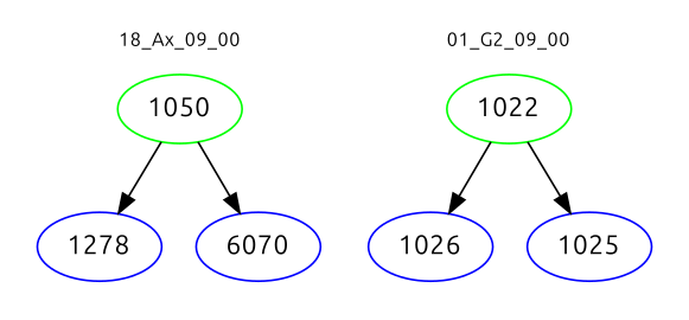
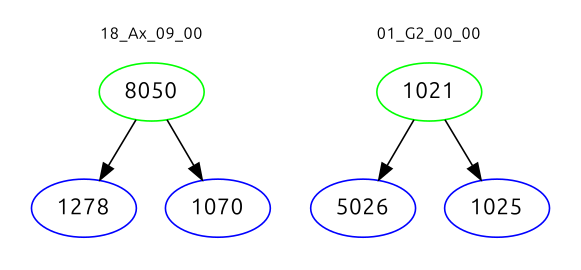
  digraph {
    fontname=Ubuntu
    node [color=blue fontname=Ubuntu]
    edge [color=black fontname=Ubuntu]
-   n1 [color=green label=1050]
+   n1 [color=green label=8050]
    n2 [label=1278]
-   n3 [label=6070]
-   n4 [color=green label=1022]
-   n5 [label=1026]
+   n3 [label=1070]
+   n4 [color=green label=1021]
+   n5 [label=5026]
    n6 [label=1025]
    subgraph cluster_1 {
      color=white
      fontsize=10
      label="18_Ax_09_00"
      n1
      n2
      n3
    }
    subgraph cluster_2 {
      color=white
      fontsize=10
-     label="01_G2_09_00"
+     label="01_G2_00_00"
      n4
      n5
      n6
    }
    n1 -> n2
    n1 -> n3
    n4 -> n5
    n4 -> n6
  }
